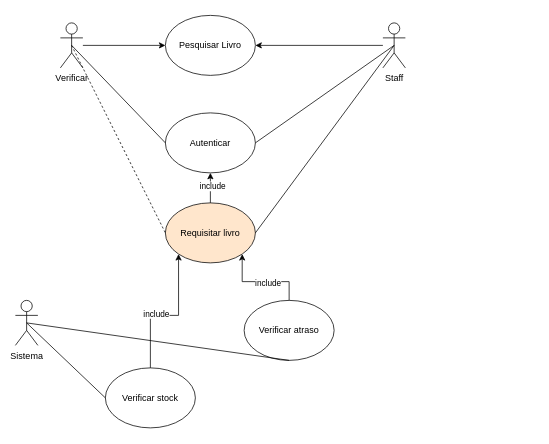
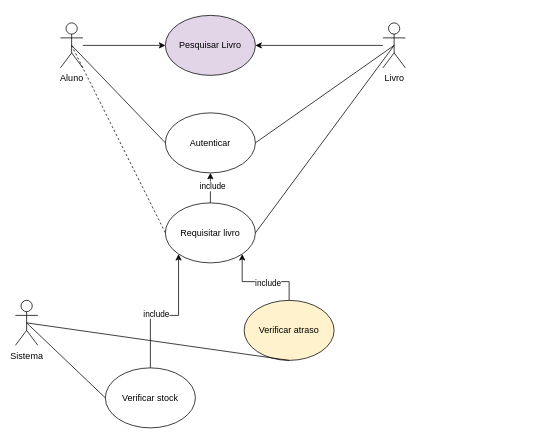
  <mxCell id="0" />
  <mxCell id="1" parent="0" />
- <mxCell id="2" value="Pesquisar Livro" style="ellipse;whiteSpace=wrap;html=1;" parent="1" vertex="1"><mxGeometry x="220" y="20" width="120" height="80" as="geometry" /></mxCell>
+ <mxCell id="2" value="Pesquisar Livro" style="ellipse;whiteSpace=wrap;html=1;fillColor=#e1d5e7;" parent="1" vertex="1"><mxGeometry x="220" y="20" width="120" height="80" as="geometry" /></mxCell>
  <mxCell id="3" style="edgeStyle=orthogonalEdgeStyle;rounded=0;orthogonalLoop=1;jettySize=auto;html=1;entryX=0;entryY=0.5;entryDx=0;entryDy=0;" parent="1" source="4" target="2" edge="1"><mxGeometry relative="1" as="geometry" /></mxCell>
- <mxCell id="4" value="Verificar" style="shape=umlActor;verticalLabelPosition=bottom;verticalAlign=top;html=1;" parent="1" vertex="1"><mxGeometry x="80" y="30" width="30" height="60" as="geometry" /></mxCell>
+ <mxCell id="4" value="Aluno" style="shape=umlActor;verticalLabelPosition=bottom;verticalAlign=top;html=1;" parent="1" vertex="1"><mxGeometry x="80" y="30" width="30" height="60" as="geometry" /></mxCell>
  <mxCell id="5" style="edgeStyle=orthogonalEdgeStyle;rounded=0;orthogonalLoop=1;jettySize=auto;html=1;entryX=0;entryY=0.5;entryDx=0;entryDy=0;" parent="1" edge="1"><mxGeometry relative="1" as="geometry"><mxPoint x="710" y="330" as="sourcePoint" /></mxGeometry></mxCell>
  <mxCell id="6" value="extend" style="edgeLabel;html=1;align=center;verticalAlign=middle;resizable=0;points=[];" parent="5" vertex="1" connectable="0"><mxGeometry x="0.026" y="-3" relative="1" as="geometry"><mxPoint as="offset" /></mxGeometry></mxCell>
  <mxCell id="7" value="Sistema" style="shape=umlActor;verticalLabelPosition=bottom;verticalAlign=top;html=1;" parent="1" vertex="1"><mxGeometry x="20" y="400" width="30" height="60" as="geometry" /></mxCell>
  <mxCell id="8" value="Autenticar" style="ellipse;whiteSpace=wrap;html=1;" parent="1" vertex="1"><mxGeometry x="220" y="150" width="120" height="80" as="geometry" /></mxCell>
  <mxCell id="9" style="edgeStyle=orthogonalEdgeStyle;rounded=0;orthogonalLoop=1;jettySize=auto;html=1;" edge="1" parent="1" source="11" target="8"><mxGeometry relative="1" as="geometry" /></mxCell>
  <mxCell id="10" value="include" style="edgeLabel;html=1;align=center;verticalAlign=middle;resizable=0;points=[];" vertex="1" connectable="0" parent="9"><mxGeometry x="0.17" y="-2" relative="1" as="geometry"><mxPoint as="offset" /></mxGeometry></mxCell>
- <mxCell id="11" value="Requisitar livro" style="ellipse;whiteSpace=wrap;html=1;fillColor=#ffe6cc;" vertex="1" parent="1"><mxGeometry x="220" y="270" width="120" height="80" as="geometry" /></mxCell>
+ <mxCell id="11" value="Requisitar livro" style="ellipse;whiteSpace=wrap;html=1;" vertex="1" parent="1"><mxGeometry x="220" y="270" width="120" height="80" as="geometry" /></mxCell>
  <mxCell id="12" style="edgeStyle=orthogonalEdgeStyle;rounded=0;orthogonalLoop=1;jettySize=auto;html=1;" edge="1" parent="1" source="13" target="2"><mxGeometry relative="1" as="geometry" /></mxCell>
- <mxCell id="13" value="Staff" style="shape=umlActor;verticalLabelPosition=bottom;verticalAlign=top;html=1;" vertex="1" parent="1"><mxGeometry x="510" y="30" width="30" height="60" as="geometry" /></mxCell>
+ <mxCell id="13" value="Livro" style="shape=umlActor;verticalLabelPosition=bottom;verticalAlign=top;html=1;" vertex="1" parent="1"><mxGeometry x="510" y="30" width="30" height="60" as="geometry" /></mxCell>
  <mxCell id="14" value="" style="endArrow=none;html=1;rounded=0;entryX=0.5;entryY=0.5;entryDx=0;entryDy=0;entryPerimeter=0;exitX=1;exitY=0.5;exitDx=0;exitDy=0;" edge="1" parent="1" source="8" target="13"><mxGeometry width="50" height="50" relative="1" as="geometry"><mxPoint x="370" y="210" as="sourcePoint" /><mxPoint x="420" y="160" as="targetPoint" /></mxGeometry></mxCell>
  <mxCell id="15" value="" style="endArrow=none;html=1;rounded=0;entryX=0.5;entryY=0.5;entryDx=0;entryDy=0;entryPerimeter=0;exitX=1;exitY=0.5;exitDx=0;exitDy=0;" edge="1" parent="1" source="11" target="13"><mxGeometry width="50" height="50" relative="1" as="geometry"><mxPoint x="350" y="200" as="sourcePoint" /><mxPoint x="535" y="70" as="targetPoint" /></mxGeometry></mxCell>
  <mxCell id="16" value="" style="endArrow=none;html=1;rounded=0;entryX=0;entryY=0.5;entryDx=0;entryDy=0;exitX=0.5;exitY=0.5;exitDx=0;exitDy=0;exitPerimeter=0;" edge="1" parent="1" source="4" target="8"><mxGeometry width="50" height="50" relative="1" as="geometry"><mxPoint x="30" y="260" as="sourcePoint" /><mxPoint x="215" y="130" as="targetPoint" /></mxGeometry></mxCell>
  <mxCell id="17" value="" style="endArrow=none;html=1;rounded=0;entryX=0;entryY=0.5;entryDx=0;entryDy=0;exitX=0.5;exitY=0.5;exitDx=0;exitDy=0;exitPerimeter=0;dashed=1;" edge="1" parent="1" source="4" target="11"><mxGeometry width="50" height="50" relative="1" as="geometry"><mxPoint x="60" y="125" as="sourcePoint" /><mxPoint x="185" y="255" as="targetPoint" /></mxGeometry></mxCell>
  <mxCell id="18" style="edgeStyle=orthogonalEdgeStyle;rounded=0;orthogonalLoop=1;jettySize=auto;html=1;exitX=0.5;exitY=0;exitDx=0;exitDy=0;entryX=0;entryY=1;entryDx=0;entryDy=0;" edge="1" parent="1" source="20" target="11"><mxGeometry relative="1" as="geometry" /></mxCell>
  <mxCell id="19" value="include" style="edgeLabel;html=1;align=center;verticalAlign=middle;resizable=0;points=[];" vertex="1" connectable="0" parent="18"><mxGeometry x="-0.188" y="3" relative="1" as="geometry"><mxPoint as="offset" /></mxGeometry></mxCell>
  <mxCell id="20" value="Verificar stock" style="ellipse;whiteSpace=wrap;html=1;" vertex="1" parent="1"><mxGeometry x="140" y="490" width="120" height="80" as="geometry" /></mxCell>
  <mxCell id="21" style="edgeStyle=orthogonalEdgeStyle;rounded=0;orthogonalLoop=1;jettySize=auto;html=1;entryX=1;entryY=1;entryDx=0;entryDy=0;" edge="1" parent="1" source="23" target="11"><mxGeometry relative="1" as="geometry" /></mxCell>
  <mxCell id="22" value="include" style="edgeLabel;html=1;align=center;verticalAlign=middle;resizable=0;points=[];" vertex="1" connectable="0" parent="21"><mxGeometry x="-0.135" y="1" relative="1" as="geometry"><mxPoint as="offset" /></mxGeometry></mxCell>
- <mxCell id="23" value="Verificar atraso" style="ellipse;whiteSpace=wrap;html=1;" vertex="1" parent="1"><mxGeometry x="325" y="400" width="120" height="80" as="geometry" /></mxCell>
+ <mxCell id="23" value="Verificar atraso" style="ellipse;whiteSpace=wrap;html=1;fillColor=#fff2cc;" vertex="1" parent="1"><mxGeometry x="325" y="400" width="120" height="80" as="geometry" /></mxCell>
  <mxCell id="24" value="" style="endArrow=none;html=1;rounded=0;exitX=0.5;exitY=0.5;exitDx=0;exitDy=0;exitPerimeter=0;entryX=0;entryY=0.5;entryDx=0;entryDy=0;" edge="1" parent="1" source="7" target="20"><mxGeometry width="50" height="50" relative="1" as="geometry"><mxPoint x="380" y="340" as="sourcePoint" /><mxPoint x="430" y="290" as="targetPoint" /></mxGeometry></mxCell>
  <mxCell id="25" value="" style="endArrow=none;html=1;rounded=0;exitX=0.5;exitY=0.5;exitDx=0;exitDy=0;exitPerimeter=0;entryX=0.5;entryY=1;entryDx=0;entryDy=0;" edge="1" parent="1" source="7" target="23"><mxGeometry width="50" height="50" relative="1" as="geometry"><mxPoint x="380" y="340" as="sourcePoint" /><mxPoint x="430" y="290" as="targetPoint" /></mxGeometry></mxCell>
